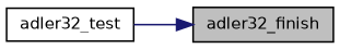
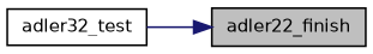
  digraph {
    rankdir=RL
    node [color=black fontname=Helvetica fontsize=10 shape=record style=filled]
-   n1 [fillcolor=grey75 fontcolor=black height=0.2 label=adler32_finish width=0.4]
+   n1 [fillcolor=grey75 fontcolor=black height=0.2 label=adler22_finish width=0.4]
    n2 [fillcolor=white height=0.2 label=adler32_test width=0.4]
    n1 -> n2 [color=midnightblue dir=back fontname=Helvetica fontsize=10 labelfontname=Helvetica labelfontsize=10 style=solid]
  }
